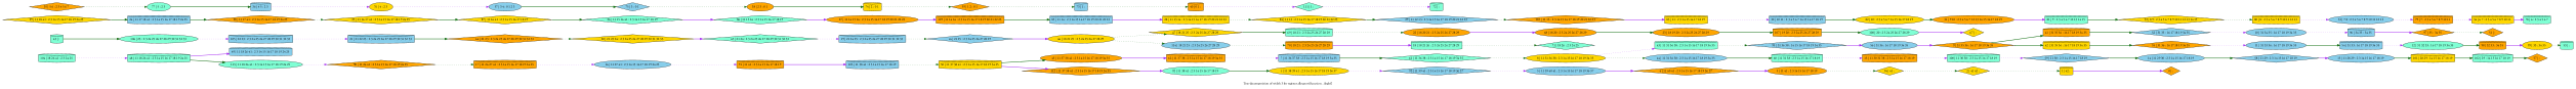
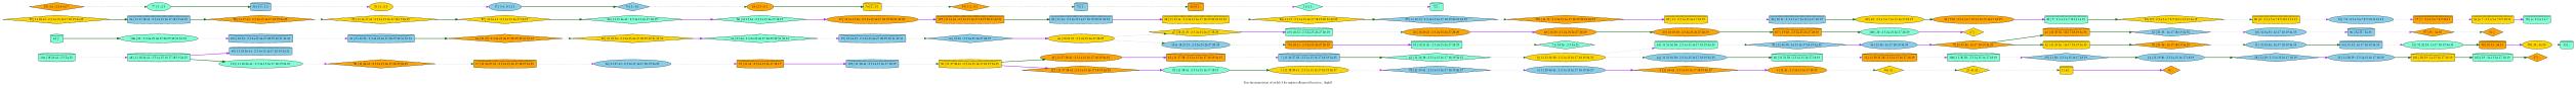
  digraph {
    fontname="EB Garamond"
    label="Tree-decomposition of width 3 for register allocator (function _ilogbf)"
    rankdir=LR
    node [fillcolor=orange fontname="EB Garamond" shape=cylinder style=filled]
    edge [color=darkgreen fontname="EB Garamond" style=bold]
    n1 [label="0 | : " shape=diamond]
    n2 [fillcolor=gold label="1 | 42 : "]
    n3 [fillcolor=gold label="2 | 41 42 : " shape=diamond]
    n4 [label="3 | 11 41 : 2 3 14 15 16 17 18 19 " shape=ellipse]
    n5 [fillcolor=gold label="94 | 41 : " shape=diamond]
    n6 [label="4 | 11 40 41 : 2 3 14 15 16 17 18 19 36 37 " shape=diamond]
    n7 [fillcolor=skyblue label="5 | 11 39 40 41 : 2 3 14 15 16 17 18 19 36 37 " shape=ellipse]
    n8 [fillcolor=gold label="6 | 11 38 39 41 : 2 3 14 15 16 17 18 19 36 37 " shape=ellipse]
    n9 [fillcolor=skyblue label="93 | 11 39 41 : 2 3 14 15 16 17 18 19 36 37 " shape=diamond]
    n10 [fillcolor=skyblue label="7 | 11 36 37 38 : 2 3 14 15 16 17 18 19 34 35 "]
    n11 [fillcolor=aquamarine label="61 | 11 36 38 : 2 3 14 15 16 17 18 19 34 35 " shape=diamond]
    n12 [fillcolor=gold label="8 | 11 31 36 38 : 2 3 14 15 16 17 18 19 34 35 " shape=ellipse]
    n13 [fillcolor=aquamarine label="43 | 11 31 36 38 : 2 3 14 15 16 17 18 19 34 35 "]
    n14 [fillcolor=skyblue label="44 | 11 31 36 38 : 2 3 14 15 16 17 18 19 34 35 " shape=ellipse]
    n15 [fillcolor=skyblue label="95 | 31 36 38 : 14 15 16 17 18 19 34 35 " shape=diamond]
    n16 [fillcolor=aquamarine label="60 | 11 31 38 : 2 3 14 15 16 17 18 19 "]
    n17 [label="9 | 31 35 36 : 16 17 18 19 34 35 " shape=diamond]
    n18 [label="41 | 31 35 36 : 16 17 18 19 34 35 "]
    n19 [fillcolor=gold label="42 | 31 35 36 : 16 17 18 19 34 35 "]
    n20 [fillcolor=skyblue label="52 | 31 35 : 16 17 18 19 34 35 " shape=diamond]
    n21 [label="55 | 31 36 : 16 17 18 19 34 35 " shape=diamond]
    n22 [fillcolor=skyblue label="10 | 31 34 35 : 16 17 18 19 34 35 " shape=ellipse]
    n23 [fillcolor=skyblue label="96 | 34 35 : 34 35 "]
    n24 [label="97 | 35 : 34 35 " shape=diamond]
    n25 [fillcolor=skyblue label="11 | 31 33 36 : 16 17 18 19 34 35 " shape=ellipse]
    n26 [fillcolor=skyblue label="54 | 31 33 : 16 17 18 19 34 35 "]
    n27 [fillcolor=aquamarine label="12 | 31 32 33 : 16 17 18 19 34 35 " shape=ellipse]
    n28 [label="98 | 32 33 : 34 35 "]
    n29 [fillcolor=gold label="99 | 33 : 34 35 " shape=ellipse]
    n30 [label="13 | 11 30 31 38 : 2 3 14 15 16 17 18 19 "]
    n31 [fillcolor=aquamarine label="100 | 11 30 38 : 2 3 14 15 16 17 18 19 "]
    n32 [fillcolor=skyblue label="59 | 11 30 : 2 3 14 15 16 17 18 19 " shape=diamond]
    n33 [fillcolor=skyblue label="14 | 11 29 30 : 2 3 14 15 16 17 18 19 " shape=ellipse]
    n34 [fillcolor=skyblue label="58 | 11 29 : 2 3 14 15 16 17 18 19 " shape=diamond]
    n35 [fillcolor=skyblue label="15 | 11 28 29 : 2 3 14 15 16 17 18 19 " shape=ellipse]
    n36 [fillcolor=gold label="101 | 28 29 : 14 15 16 17 18 19 "]
    n37 [fillcolor=aquamarine label="102 | 29 : 14 15 16 17 18 19 "]
    n38 [fillcolor=skyblue label="16 | 11 27 41 : 2 3 14 15 16 17 18 19 24 25 " shape=ellipse]
    n39 [label="91 | 11 41 : 2 3 14 15 16 17 18 19 "]
    n40 [fillcolor=skyblue label="103 | 11 38 41 : 2 3 14 15 16 17 18 19 "]
    n41 [label="17 | 11 26 27 41 : 2 3 14 15 16 17 18 19 24 25 "]
    n42 [fillcolor=aquamarine label="18 | 18 21 26 : 2 3 24 25 26 27 28 29 "]
    n43 [fillcolor=aquamarine label="71 | 18 26 : 2 3 24 25 " shape=diamond]
    n44 [fillcolor=skyblue label="19 | 21 24 25 : 2 3 24 25 26 27 28 29 30 31 32 33 "]
    n45 [fillcolor=skyblue label="66 | 21 25 : 2 3 24 25 26 27 28 29 " shape=diamond]
    n46 [fillcolor=gold label="46 | 18 21 25 : 2 3 24 25 26 27 28 29 " shape=ellipse]
    n47 [fillcolor=gold label="20 | 21 23 24 : 2 3 24 25 26 27 28 29 30 31 32 33 " shape=diamond]
    n48 [fillcolor=aquamarine label="65 | 21 24 : 2 3 24 25 26 27 28 29 30 31 32 33 " shape=diamond]
    n49 [fillcolor=skyblue label="21 | 21 22 23 : 2 3 24 25 26 27 28 29 30 31 32 33 "]
    n50 [label="64 | 21 23 : 2 3 24 25 26 27 28 29 30 31 32 33 " shape=diamond]
    n51 [label="22 | 18 20 21 : 2 3 24 25 26 27 28 29 " shape=ellipse]
    n52 [label="68 | 18 20 : 2 3 24 25 26 27 28 29 " shape=ellipse]
    n53 [label="23 | 18 19 20 : 2 3 24 25 26 27 28 29 " shape=ellipse]
    n54 [label="107 | 19 20 : 2 3 24 25 26 27 28 29 "]
    n55 [fillcolor=aquamarine label="108 | 20 : 2 3 24 25 26 27 28 29 " shape=ellipse]
    n56 [fillcolor=skyblue label="24 | 11 17 18 41 : 2 3 14 15 16 17 18 19 24 25 "]
    n57 [label="88 | 11 17 41 : 2 3 14 15 16 17 18 19 24 25 " shape=diamond]
    n58 [fillcolor=gold label="25 | 11 16 17 41 : 2 3 14 15 16 17 18 19 24 25 " shape=diamond]
    n59 [fillcolor=gold label="87 | 11 16 41 : 2 3 14 15 16 17 18 19 " shape=diamond]
    n60 [fillcolor=aquamarine label="26 | 11 15 16 41 : 2 3 14 15 16 17 18 19 " shape=diamond]
    n61 [fillcolor=aquamarine label="86 | 11 15 16 : 2 3 14 15 16 17 18 19 " shape=diamond]
    n62 [label="27 | 11 14 15 16 : 2 3 14 15 16 17 18 19 20 21 22 23 " shape=ellipse]
    n63 [label="109 | 11 14 16 : 2 3 14 15 16 17 18 19 20 21 22 23 "]
    n64 [fillcolor=skyblue label="85 | 11 14 : 2 3 14 15 16 17 18 19 20 21 22 23 "]
    n65 [fillcolor=gold label="28 | 11 13 14 : 2 3 14 15 16 17 18 19 20 21 22 23 "]
    n66 [fillcolor=gold label="84 | 11 13 : 2 3 14 15 16 17 18 19 20 21 22 23 " shape=diamond]
    n67 [fillcolor=skyblue label="29 | 11 12 13 : 2 3 14 15 16 17 18 19 20 21 22 23 " shape=diamond]
    n68 [label="110 | 11 13 : 2 3 14 15 16 17 18 19 20 21 22 23 " shape=diamond]
    n69 [fillcolor=gold label="83 | 11 : 2 3 14 15 16 17 18 19 "]
    n70 [fillcolor=skyblue label="30 | 10 11 : 2 3 4 5 6 7 14 15 16 17 18 19 "]
    n71 [fillcolor=gold label="82 | 10 : 2 3 4 5 6 7 14 15 16 17 18 19 " shape=ellipse]
    n72 [label="31 | 9 10 : 2 3 4 5 6 7 12 13 14 15 16 17 18 19 " shape=ellipse]
    n73 [fillcolor=aquamarine label="81 | 9 : 2 3 4 5 6 7 12 13 14 15 "]
    n74 [fillcolor=gold label="32 | 8 9 : 2 3 4 5 6 7 8 9 10 11 12 13 14 15 " shape=diamond]
    n75 [fillcolor=gold label="80 | 8 : 2 3 4 5 6 7 8 9 10 11 12 13 "]
    n76 [fillcolor=skyblue label="33 | 7 8 : 2 3 4 5 6 7 8 9 10 11 12 13 " shape=ellipse]
    n77 [label="79 | 7 : 2 3 4 5 6 7 8 9 10 11 "]
    n78 [fillcolor=gold label="34 | 6 7 : 2 3 4 5 6 7 8 9 10 11 "]
    n79 [fillcolor=aquamarine label="78 | 6 : 2 3 4 5 6 7 "]
    n80 [label="35 | 5 6 : 2 3 4 5 6 7 " shape=diamond]
    n81 [fillcolor=aquamarine label="77 | 5 : 2 3 " shape=ellipse]
    n82 [fillcolor=skyblue label="36 | 4 5 : 2 3 "]
    n83 [fillcolor=gold label="76 | 4 : 2 3 " shape=ellipse]
    n84 [fillcolor=skyblue label="37 | 3 4 : 0 1 2 3 " shape=ellipse]
    n85 [fillcolor=skyblue label="75 | 3 : 0 1 " shape=diamond]
    n86 [label="38 | 2 3 : 0 1 " shape=ellipse]
    n87 [fillcolor=gold label="74 | 2 : 0 1 "]
    n88 [label="39 | 1 2 : 0 1 " shape=diamond]
    n89 [fillcolor=skyblue label="73 | 1 : "]
    n90 [label="40 | 0 1 : "]
    n91 [fillcolor=aquamarine label="111 | 1 : " shape=diamond]
    n92 [fillcolor=aquamarine label="72 | : "]
    n93 [fillcolor=skyblue label="56 | 31 36 : 16 17 18 19 34 35 " shape=ellipse]
    n94 [label="45 | 11 37 38 41 : 2 3 14 15 16 17 18 19 34 35 " shape=ellipse]
    n95 [label="62 | 11 37 38 : 2 3 14 15 16 17 18 19 34 35 "]
    n96 [fillcolor=gold label="47 | 18 21 25 : 2 3 24 25 26 27 28 29 " shape=diamond]
    n97 [fillcolor=skyblue label="114 | 18 21 25 : 2 3 24 25 26 27 28 29 " shape=ellipse]
    n98 [fillcolor=aquamarine label="69 | 18 21 : 2 3 24 25 26 27 28 29 "]
    n99 [label="70 | 18 21 : 2 3 24 25 26 27 28 29 "]
    n100 [fillcolor=aquamarine label="48 | 11 18 26 41 : 2 3 14 15 16 17 18 19 24 25 "]
    n101 [fillcolor=skyblue label="49 | 11 18 26 41 : 2 3 14 15 16 17 18 19 24 25 "]
    n102 [fillcolor=aquamarine label="113 | 11 18 26 41 : 2 3 14 15 16 17 18 19 24 25 " shape=ellipse]
    n103 [label="90 | 11 26 41 : 2 3 14 15 16 17 18 19 24 25 " shape=diamond]
    n104 [fillcolor=gold label="89 | 11 18 41 : 2 3 14 15 16 17 18 19 24 25 " shape=diamond]
    n105 [fillcolor=gold label="50 | 11 37 38 41 : 2 3 14 15 16 17 18 19 34 35 "]
    n106 [label="112 | 11 37 38 41 : 2 3 14 15 16 17 18 19 34 35 " shape=diamond]
    n107 [fillcolor=aquamarine label="92 | 11 38 41 : 2 3 14 15 16 17 18 19 " shape=ellipse]
    n108 [label="51 | : " shape=diamond]
    n109 [fillcolor=aquamarine label="53 | : "]
    n110 [label="57 | : " shape=diamond]
    n111 [fillcolor=aquamarine label="63 | : "]
    n112 [fillcolor=aquamarine label="106 | 23 : 2 3 24 25 26 27 28 29 30 31 32 33 " shape=ellipse]
    n113 [fillcolor=skyblue label="105 | 22 23 : 2 3 24 25 26 27 28 29 30 31 32 33 "]
    n114 [fillcolor=gold label="67 | : " shape=diamond]
    n115 [fillcolor=aquamarine label="104 | 18 26 41 : 2 3 24 25 "]
    n2 -> n1 [color=purple]
    n3 -> n2 [style=dotted]
    n4 -> n5 [style=dotted]
    n5 -> n3 [style=dotted]
    n6 -> n4 [color=purple]
    n7 -> n6 [color=purple]
    n8 -> n9 [color=purple style=dotted]
    n9 -> n7 [color=purple style=dotted]
    n10 -> n11
    n11 -> n12 [style=dotted]
    n12 -> n13 [color=purple style=dotted]
    n12 -> n14 [style=dotted]
    n13 -> n15 [style=dotted]
    n14 -> n16
    n15 -> n93 [color=purple]
    n16 -> n30 [color=purple style=dotted]
    n17 -> n18
    n17 -> n19
    n18 -> n20
    n19 -> n21
    n20 -> n22 [color=purple style=dotted]
-   n21 -> n25 [color=purple style=dotted]
+   n21 -> n25 [style=dotted]
    n22 -> n23 [color=purple style=dotted]
-   n23 -> n24 [color=purple]
+   n23 -> n24 [color=purple style=dotted]
    n24 -> n108 [style=dotted]
    n25 -> n26
    n26 -> n27 [color=purple style=dotted]
    n27 -> n28
    n28 -> n29 [color=purple]
    n29 -> n109 [style=dotted]
    n30 -> n31 [color=purple style=dotted]
    n31 -> n32 [color=purple style=dotted]
    n32 -> n33
    n33 -> n34
    n34 -> n35 [color=purple]
    n35 -> n36
    n36 -> n37
    n37 -> n110
    n38 -> n39 [color=purple style=dotted]
    n39 -> n40 [color=purple]
    n40 -> n105 [style=dotted]
    n41 -> n38 [color=purple style=dotted]
    n42 -> n43 [style=dotted]
    n44 -> n45 [style=dotted]
    n45 -> n46 [color=purple]
    n46 -> n96 [style=dotted]
    n46 -> n97 [style=dotted]
    n47 -> n48 [color=purple]
    n48 -> n44 [color=purple style=dotted]
    n49 -> n50
    n50 -> n47 [style=dotted]
    n51 -> n52 [color=purple]
    n52 -> n53
    n53 -> n54
    n54 -> n55
    n55 -> n114 [color=purple]
    n56 -> n57
    n57 -> n58 [style=dotted]
    n58 -> n59
    n59 -> n60
    n60 -> n61 [color=purple]
    n61 -> n62 [color=purple]
    n62 -> n63 [color=purple]
    n63 -> n64
    n64 -> n65 [color=purple]
    n65 -> n66 [style=dotted]
    n66 -> n67
    n67 -> n68 [style=dotted]
    n68 -> n69 [color=purple]
    n69 -> n70 [color=purple style=dotted]
    n70 -> n71
    n71 -> n72
    n72 -> n73 [color=purple]
    n73 -> n74
    n74 -> n75 [style=dotted]
    n75 -> n76 [color=purple style=dotted]
    n76 -> n77 [color=purple style=dotted]
    n77 -> n78 [color=purple style=dotted]
    n78 -> n79 [color=purple]
    n80 -> n81 [style=dotted]
    n81 -> n82
    n82 -> n83 [color=purple style=dotted]
    n83 -> n84 [color=purple style=dotted]
    n84 -> n85
    n85 -> n86 [style=dotted]
    n86 -> n87
    n87 -> n88 [style=dotted]
    n88 -> n89 [style=dotted]
    n89 -> n90 [style=dotted]
    n90 -> n91 [color=purple style=dotted]
    n91 -> n92 [color=purple style=dotted]
    n93 -> n17 [color=purple]
    n94 -> n95 [color=purple]
    n95 -> n10 [color=purple style=dotted]
-   n96 -> n98
+   n96 -> n98 [color=purple]
    n97 -> n99 [style=dotted]
    n98 -> n51 [style=dotted]
    n99 -> n42 [color=purple]
    n100 -> n101 [color=purple]
    n100 -> n102
    n102 -> n103 [color=purple style=dotted]
    n103 -> n41 [style=dotted]
    n104 -> n56
    n105 -> n94
    n105 -> n106 [color=purple]
    n106 -> n107 [color=purple]
    n107 -> n8
    n111 -> n112
    n112 -> n113 [color=purple style=dotted]
    n113 -> n49 [color=purple style=dotted]
    n115 -> n100 [color=purple style=dotted]
  }
